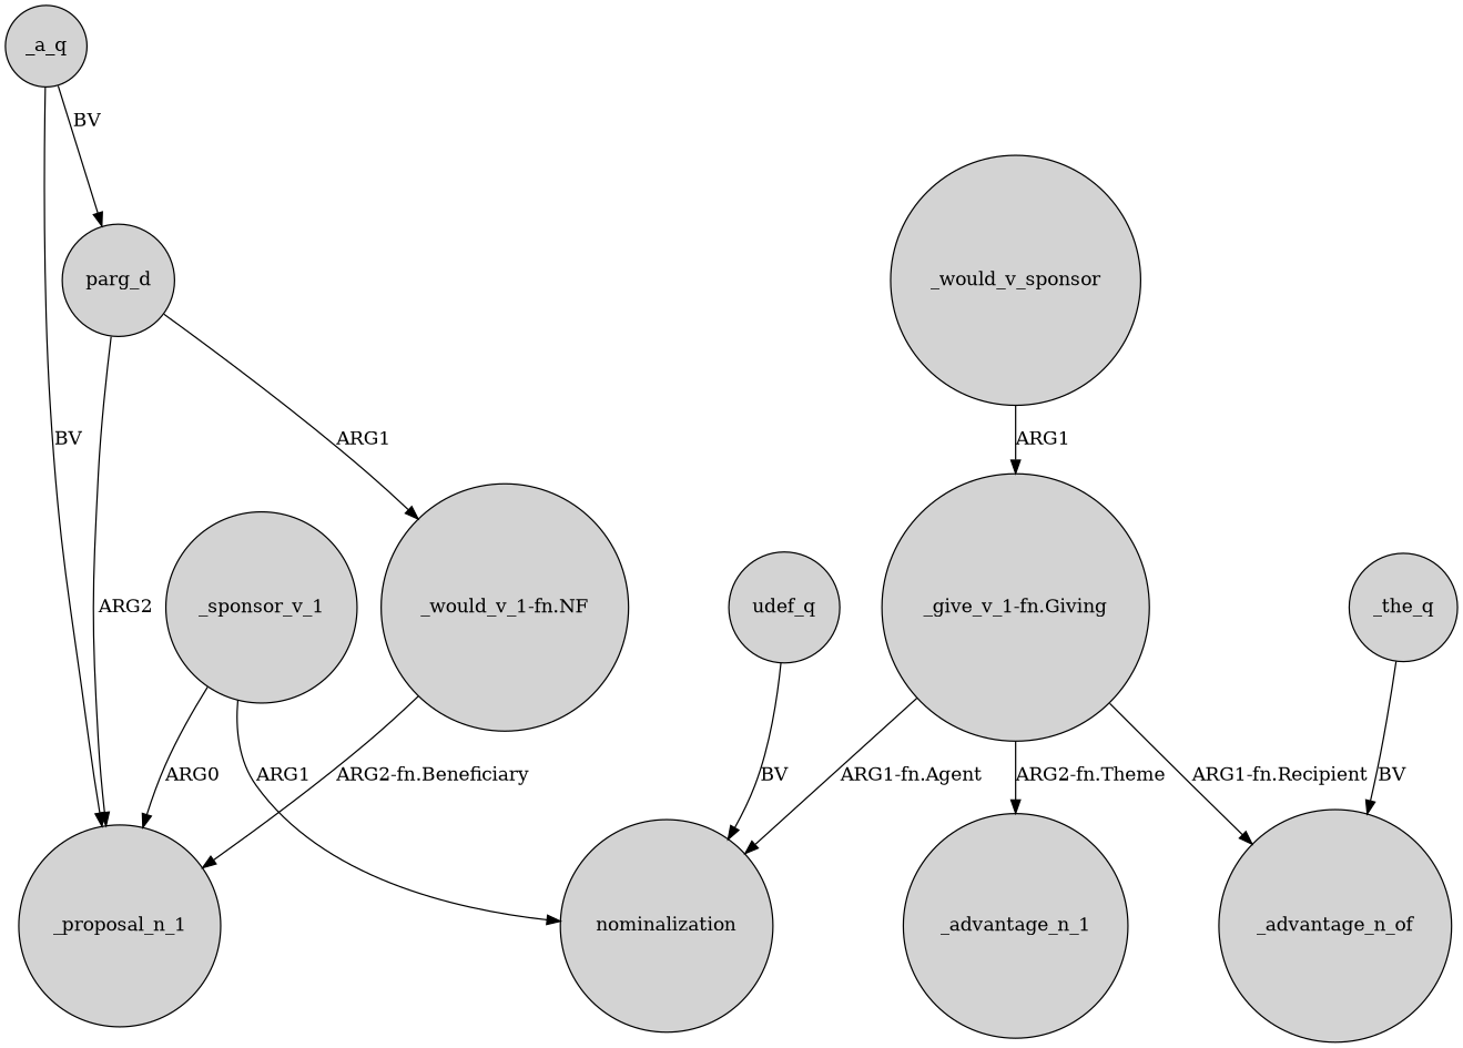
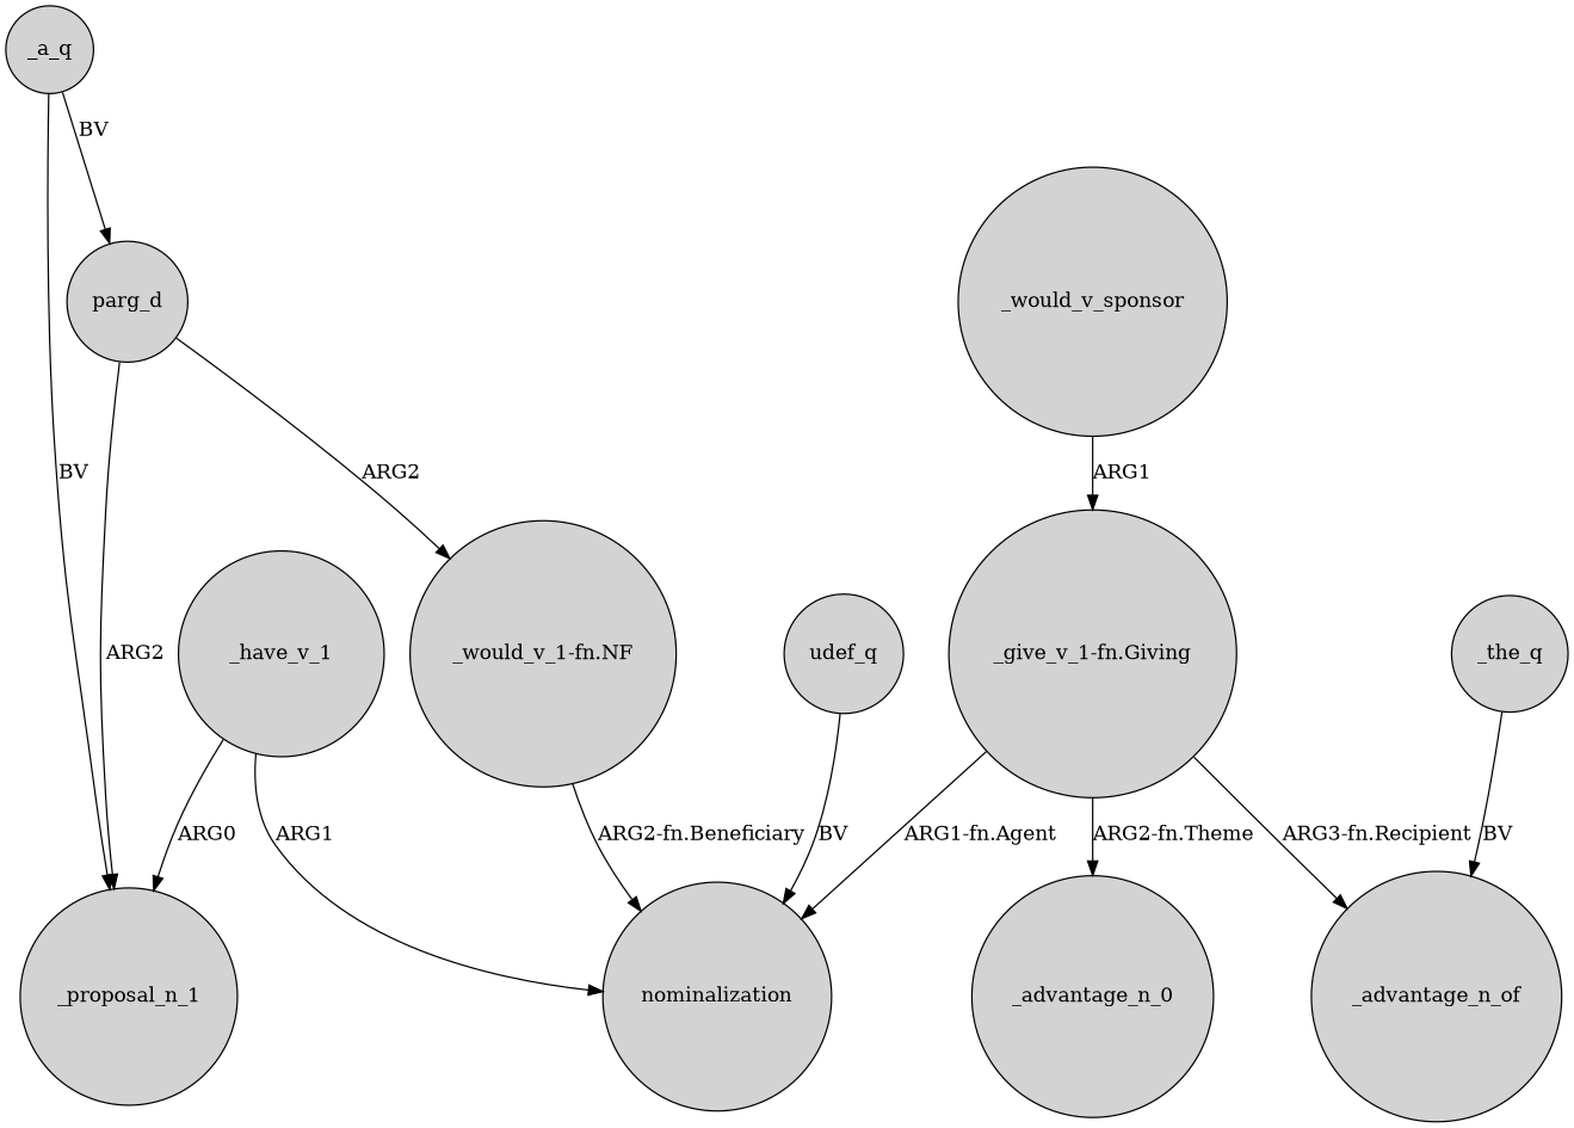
  digraph {
    node [shape=circle style=filled]
    _a_q
    _proposal_n_1
    parg_d
    "_give_v_1-fn.Giving"
-   _advantage_n_1
+   _advantage_n_1 [label=_advantage_n_0]
    nominalization
    n7 [label=_advantage_n_of]
-   _have_v_1 [label=_sponsor_v_1]
+   _have_v_1
    n9 [label=_would_v_sponsor]
    udef_q
    n11 [label="_would_v_1-fn.NF"]
    _the_q
    _a_q -> _proposal_n_1 [label=BV]
    _a_q -> parg_d [label=BV]
    parg_d -> _proposal_n_1 [label=ARG2]
-   parg_d -> n11 [label=ARG1]
+   parg_d -> n11 [label=ARG2]
    "_give_v_1-fn.Giving" -> _advantage_n_1 [label="ARG2-fn.Theme"]
    "_give_v_1-fn.Giving" -> nominalization [label="ARG1-fn.Agent"]
-   "_give_v_1-fn.Giving" -> n7 [label="ARG1-fn.Recipient"]
+   "_give_v_1-fn.Giving" -> n7 [label="ARG3-fn.Recipient"]
    _have_v_1 -> _proposal_n_1 [label=ARG0]
    _have_v_1 -> nominalization [label=ARG1]
    n9 -> "_give_v_1-fn.Giving" [label=ARG1]
    udef_q -> nominalization [label=BV]
-   n11 -> _proposal_n_1 [label="ARG2-fn.Beneficiary"]
+   n11 -> nominalization [label="ARG2-fn.Beneficiary"]
    _the_q -> n7 [label=BV]
  }
